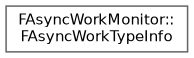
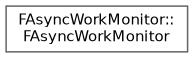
  digraph {
    rankdir=LR
-   n1 [color=grey40 fillcolor=white fontname=Helvetica fontsize=10 height=0.2 label="FAsyncWorkMonitor::\lFAsyncWorkTypeInfo" shape=box style=filled width=0.4]
+   n1 [color=grey40 fillcolor=white fontname=Helvetica fontsize=10 height=0.2 label="FAsyncWorkMonitor::\lFAsyncWorkMonitor" shape=box style=filled width=0.4]
  }
